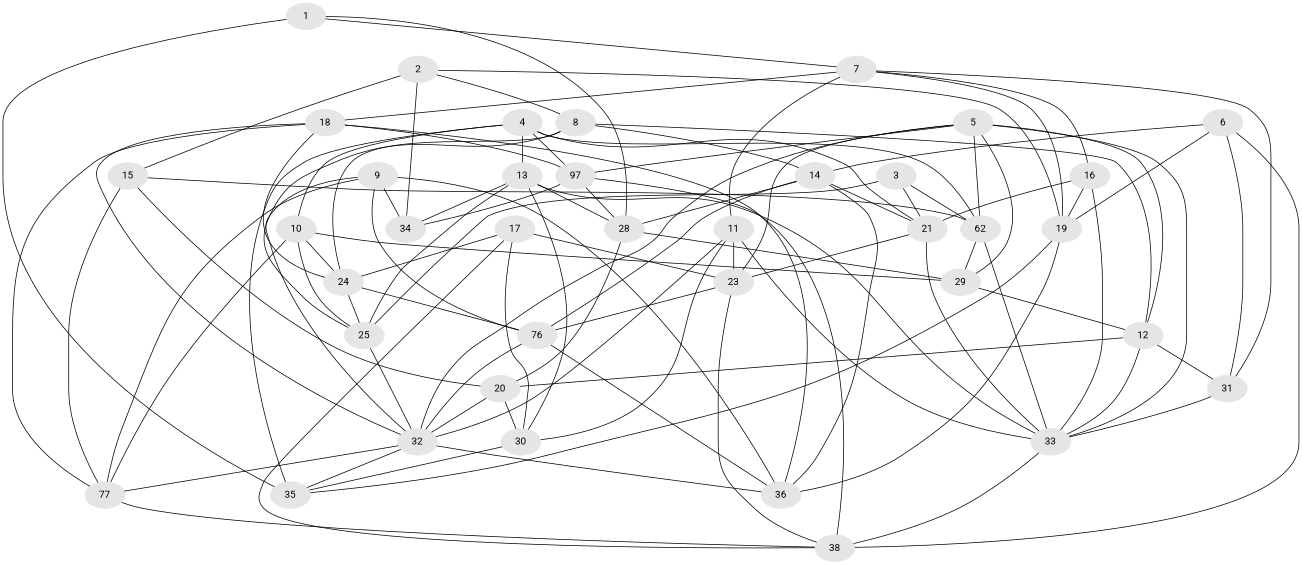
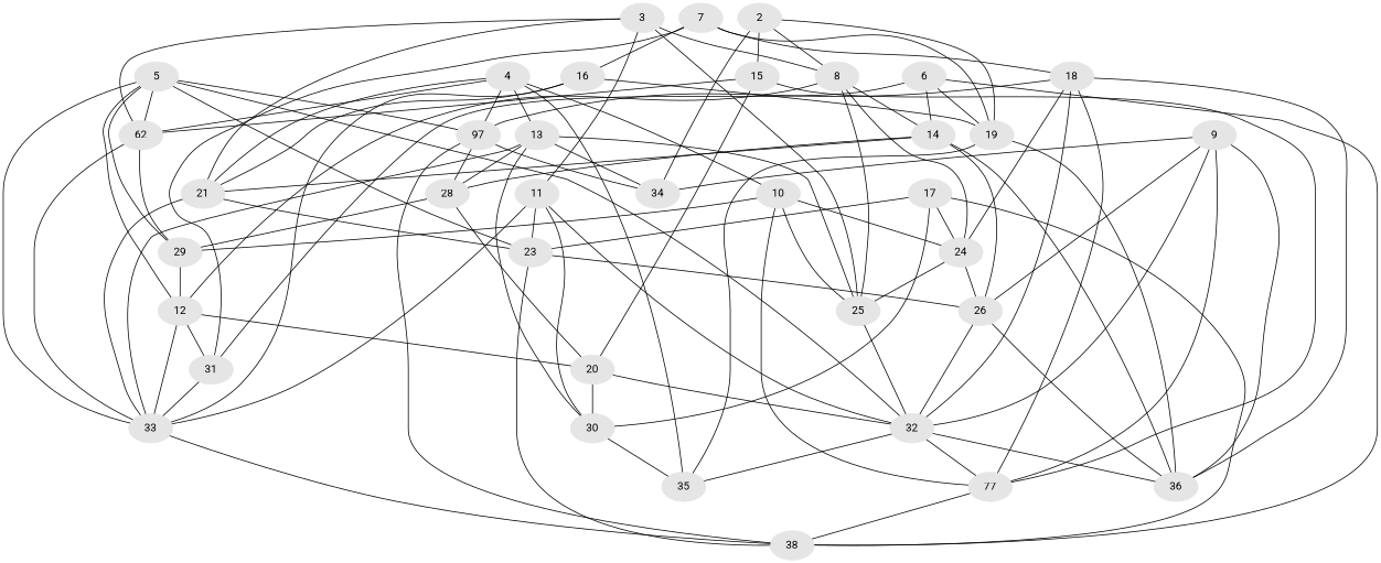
  graph {
    fontname=Roboto
    node [color=gray90 fontname=Roboto style=filled]
    edge [fontname=Roboto weight=1.0]
-   1
    7
    28
    35
    11
    19
    31
    16
    18
    29
    2
    8
    15
    34
    25
    12
    14
    24
    23
    32
    33
    30
    n23 [label=62]
    n24 [label=77]
    20
    36
    3
    21
    4
    10
    13
    n32 [label=97]
    38
    5
-   26 [label=76]
+   26
    6
    9
    17
-   1 -- 7
-   1 -- 28
-   1 -- 35 [weight=2.0]
-   7 -- 11
+   3 -- 11
    7 -- 19
    7 -- 31
    7 -- 16
    7 -- 18
    28 -- 29
    11 -- 23
    11 -- 32
    11 -- 33
    11 -- 30
    19 -- 35
    19 -- 36
    31 -- 33
    16 -- 19
    16 -- 33
    16 -- 21
    18 -- 24
    18 -- 32
    18 -- n24
    18 -- 36
    18 -- n32
    29 -- 12
    2 -- 19
    2 -- 8
    2 -- 15
    2 -- 34 [weight=2.0]
    8 -- 25
    8 -- 12
    8 -- 14
    8 -- 24
    15 -- n23
    15 -- n24
    15 -- 20
    25 -- 32
    12 -- 31 [weight=2.0]
    12 -- 33
    12 -- 20
    14 -- 28
    14 -- 36
    14 -- 21
    14 -- 26
    24 -- 25
    24 -- 26
    23 -- 38
    23 -- 26
    32 -- 35
    32 -- n24
    32 -- 36
    33 -- 38
    30 -- 35
    n23 -- 29
    n23 -- 33
    n24 -- 38
    20 -- 28
    20 -- 32
    20 -- 30 [weight=2.0]
+   3 -- 8
    3 -- 25
    3 -- n23
    3 -- 21
    21 -- 23
    21 -- 33
    4 -- 35
    4 -- n23
    4 -- 21
    4 -- 10
    4 -- 13
    4 -- n32
    10 -- 29 [weight=2.0]
    10 -- 25
    10 -- 24
    10 -- n24
    13 -- 28
    13 -- 34
    13 -- 25
    13 -- 33
    13 -- 30
    n32 -- 28
    n32 -- 34
    n32 -- 38
    5 -- 29
    5 -- 12
    5 -- 23
    5 -- 32
    5 -- 33 [weight=2.0]
    5 -- n23
    5 -- n32
    26 -- 32
    26 -- 36
    6 -- 19
    6 -- 31
    6 -- 14
    6 -- 38
    9 -- 34 [weight=2.0]
    9 -- 32
    9 -- n24
    9 -- 36
    9 -- 26
    17 -- 24
    17 -- 23
    17 -- 30
    17 -- 38
  }
